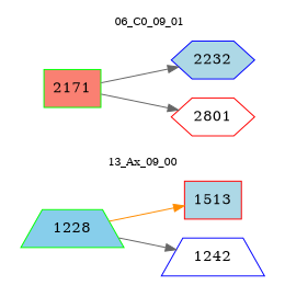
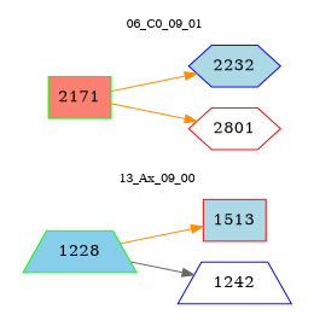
  digraph {
    rankdir=LR
    node [color=green fillcolor=white shape=trapezium style=filled]
    edge [color=gray40]
    n1 [fillcolor=skyblue label=1228]
    n2 [color=blue label=1242]
    n3 [color=red fillcolor=lightblue label=1513 shape=box]
    n4 [fillcolor=salmon label=2171 shape=box]
    n5 [color=red label=2801 shape=hexagon]
    n6 [color=blue fillcolor=lightblue label=2232 shape=hexagon]
    subgraph cluster_1 {
      color=white
      fontsize=10
      label="13_Ax_09_00"
      n1
      n2
      n3
    }
    subgraph cluster_2 {
      color=white
      fontsize=10
      label="06_C0_09_01"
      n4
      n5
      n6
    }
    n1 -> n2
    n1 -> n3 [color=darkorange]
-   n4 -> n5
-   n4 -> n6
+   n4 -> n5 [color=darkorange]
+   n4 -> n6 [color=darkorange]
  }
